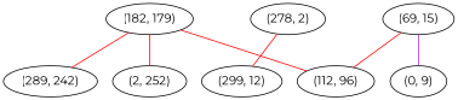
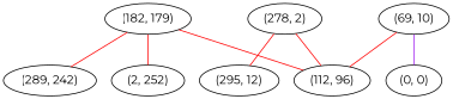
  graph {
    fontname=Montserrat
    node [fontname=Montserrat]
    edge [color=red fontname=Montserrat weight=1]
    n1 [label="(182, 179)"]
    "(2, 252)"
    "(112, 96)"
    n4 [label="(289, 242)"]
    "(278, 2)"
-   "(295, 12)" [label="(299, 12)"]
-   "(69, 10)" [label="(69, 15)"]
-   "(0, 0)" [label="(0, 9)"]
+   "(295, 12)"
+   "(69, 10)"
+   "(0, 0)"
    n1 -- "(2, 252)"
    n1 -- "(112, 96)"
    n1 -- n4
+   "(278, 2)" -- "(112, 96)"
    "(278, 2)" -- "(295, 12)"
    "(69, 10)" -- "(112, 96)"
    "(69, 10)" -- "(0, 0)" [color=purple weight=4]
  }
